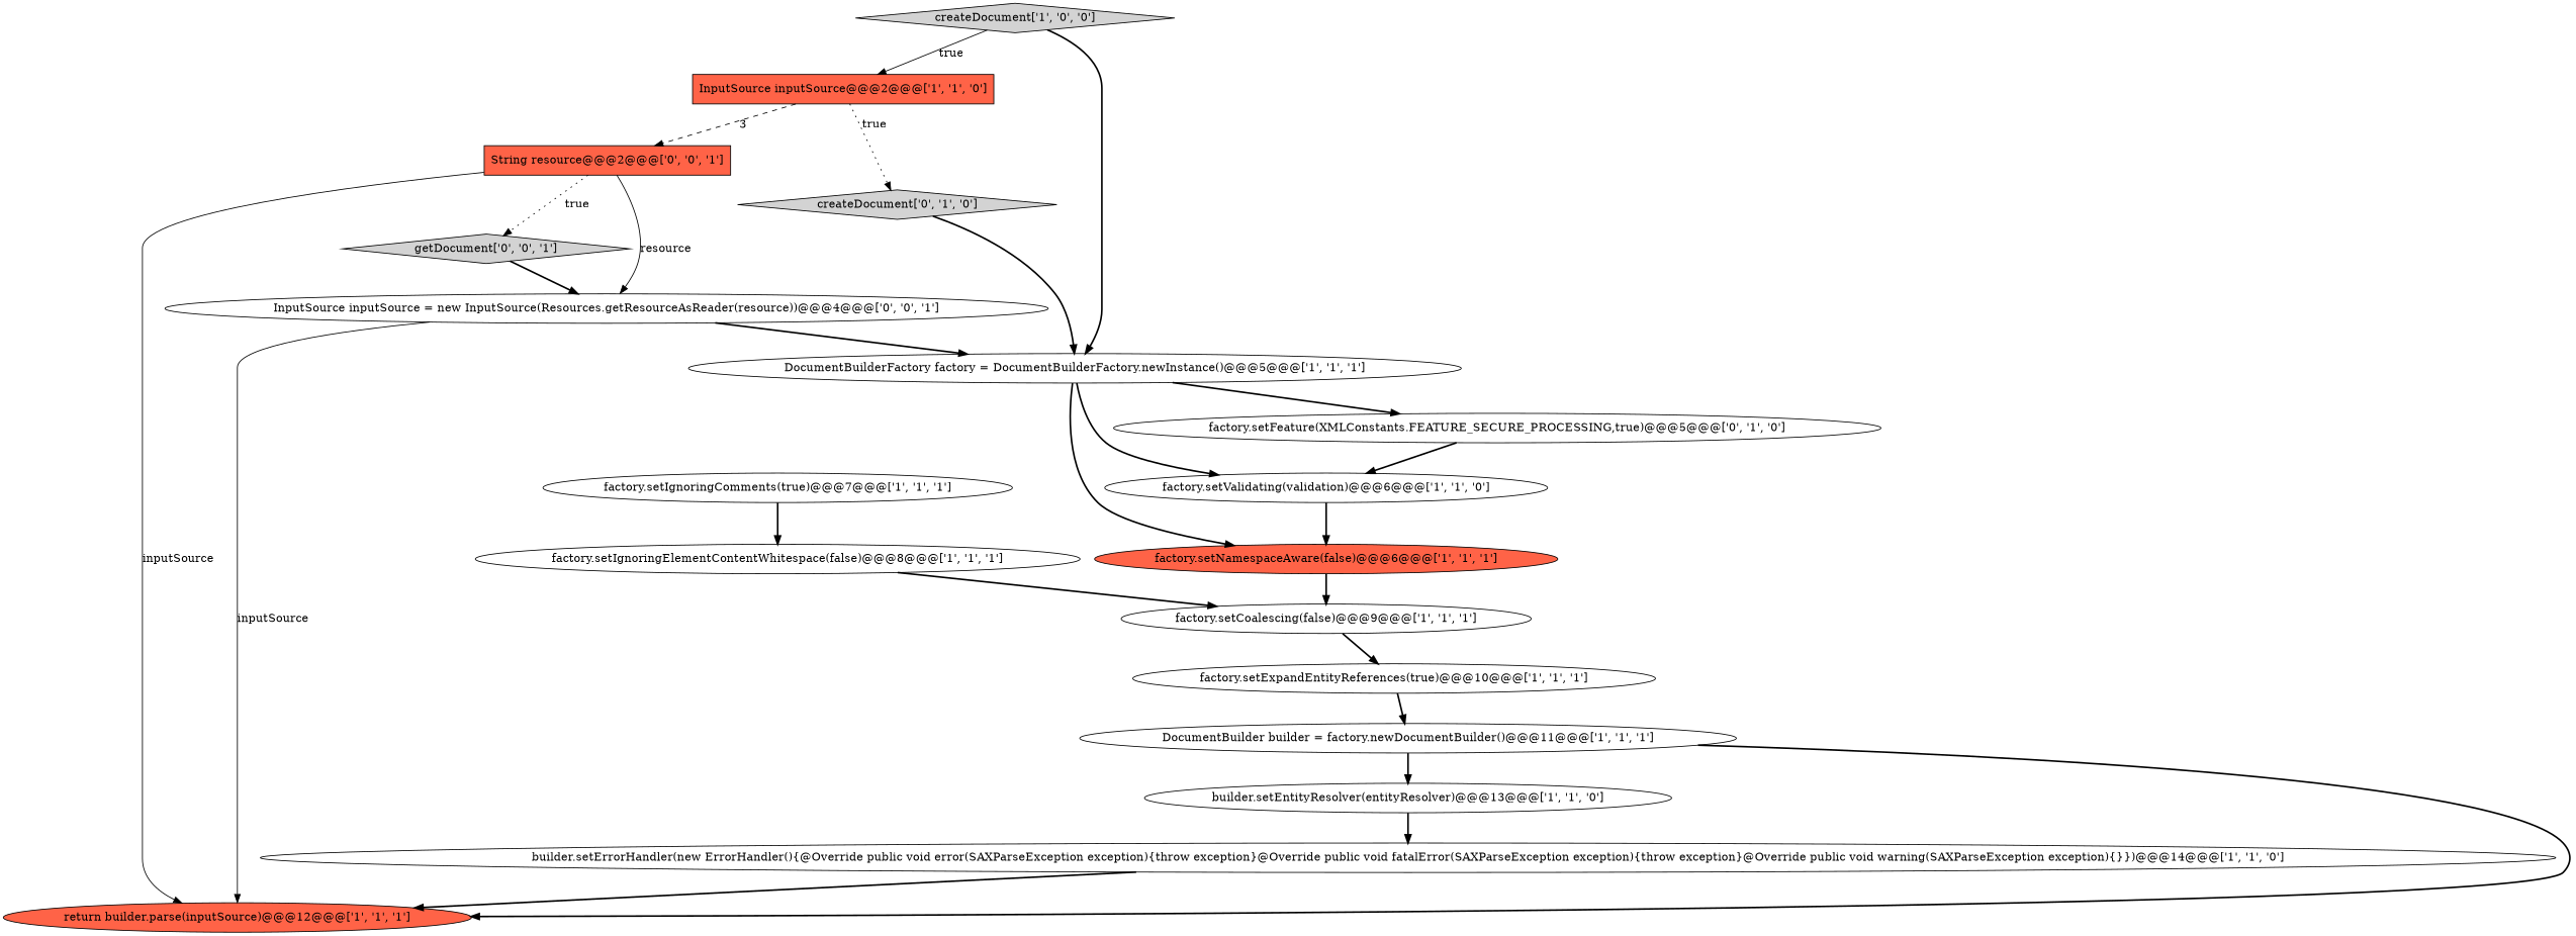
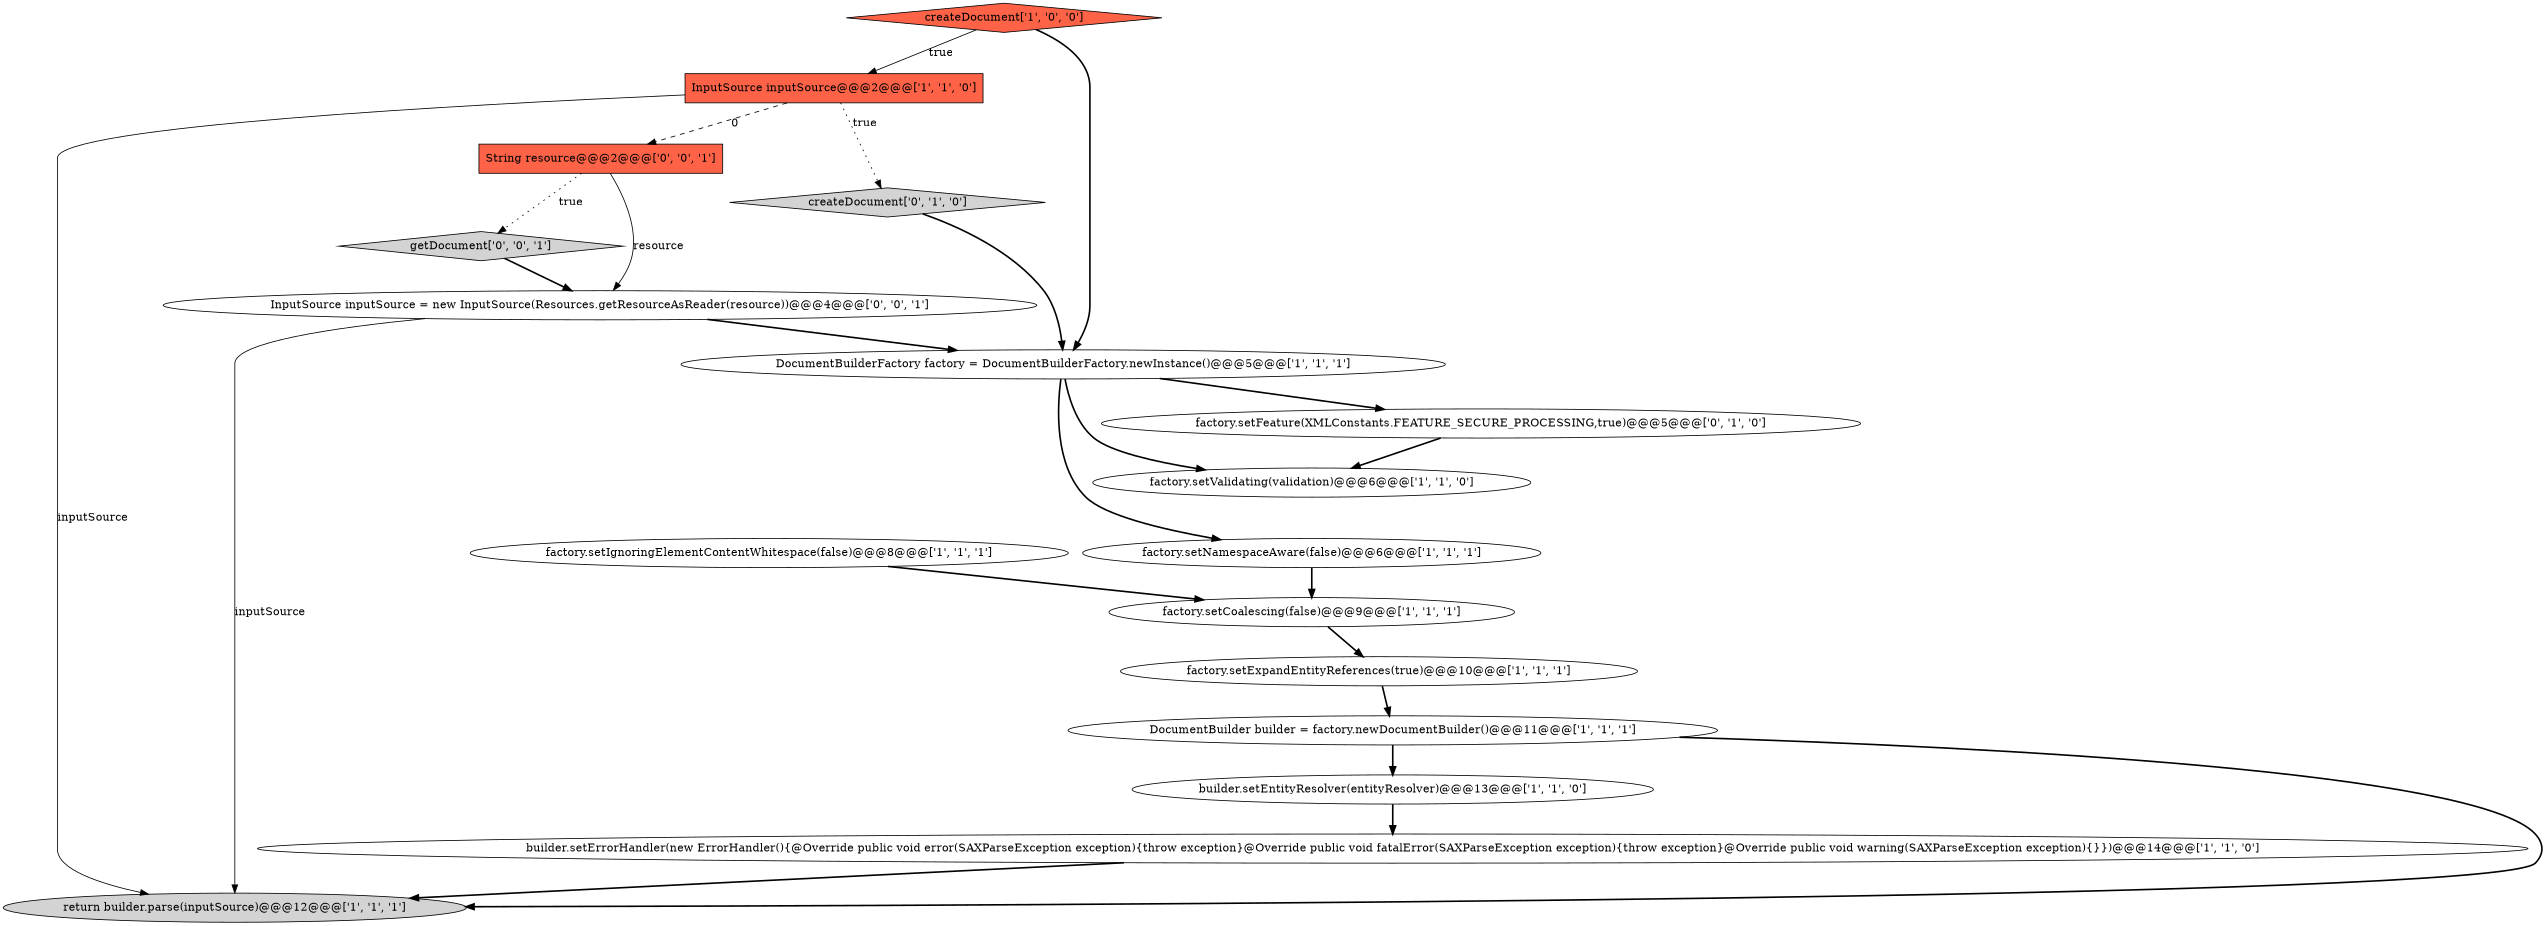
  digraph {
    node [fillcolor=white shape=ellipse style=filled]
    edge [style=bold]
-   n1 [fillcolor=lightgray label="createDocument['1', '0', '0']" shape=diamond]
+   n1 [fillcolor=tomato label="createDocument['1', '0', '0']" shape=diamond]
    n2 [fillcolor=tomato label="InputSource inputSource@@@2@@@['1', '1', '0']" shape=box]
    n3 [label="DocumentBuilderFactory factory = DocumentBuilderFactory.newInstance()@@@5@@@['1', '1', '1']"]
-   n4 [fillcolor=tomato label="return builder.parse(inputSource)@@@12@@@['1', '1', '1']"]
+   n4 [fillcolor=lightgray label="return builder.parse(inputSource)@@@12@@@['1', '1', '1']"]
    n5 [fillcolor=tomato label="String resource@@@2@@@['0', '0', '1']" shape=box]
    n6 [fillcolor=lightgray label="createDocument['0', '1', '0']" shape=diamond]
-   n7 [fillcolor=tomato label="factory.setNamespaceAware(false)@@@6@@@['1', '1', '1']"]
+   n7 [label="factory.setNamespaceAware(false)@@@6@@@['1', '1', '1']"]
    n8 [label="factory.setFeature(XMLConstants.FEATURE_SECURE_PROCESSING,true)@@@5@@@['0', '1', '0']"]
    n9 [label="factory.setValidating(validation)@@@6@@@['1', '1', '0']"]
    n10 [label="factory.setIgnoringElementContentWhitespace(false)@@@8@@@['1', '1', '1']"]
    n11 [label="factory.setCoalescing(false)@@@9@@@['1', '1', '1']"]
    n12 [label="factory.setExpandEntityReferences(true)@@@10@@@['1', '1', '1']"]
-   n13 [label="factory.setIgnoringComments(true)@@@7@@@['1', '1', '1']"]
    n14 [label="InputSource inputSource = new InputSource(Resources.getResourceAsReader(resource))@@@4@@@['0', '0', '1']"]
    n15 [label="DocumentBuilder builder = factory.newDocumentBuilder()@@@11@@@['1', '1', '1']"]
    n16 [label="builder.setEntityResolver(entityResolver)@@@13@@@['1', '1', '0']"]
    n17 [label="builder.setErrorHandler(new ErrorHandler(){@Override public void error(SAXParseException exception){throw exception}@Override public void fatalError(SAXParseException exception){throw exception}@Override public void warning(SAXParseException exception){}})@@@14@@@['1', '1', '0']"]
    n18 [fillcolor=lightgray label="getDocument['0', '0', '1']" shape=diamond]
    n1 -> n2 [label=true style=solid]
    n1 -> n3
-   n5 -> n4 [label=inputSource style=solid]
-   n2 -> n5 [label=3 style=dashed]
+   n2 -> n4 [label=inputSource style=solid]
+   n2 -> n5 [label=0 style=dashed]
    n2 -> n6 [label=true style=dotted]
    n3 -> n7
    n3 -> n8
    n3 -> n9
    n5 -> n14 [label=resource style=solid]
    n5 -> n18 [label=true style=dotted]
    n6 -> n3
    n7 -> n11
    n8 -> n9
-   n9 -> n7
    n10 -> n11
    n11 -> n12
    n12 -> n15
-   n13 -> n10
    n14 -> n3
    n14 -> n4 [label=inputSource style=solid]
    n15 -> n4
    n15 -> n16
    n16 -> n17
    n17 -> n4
    n18 -> n14
  }
